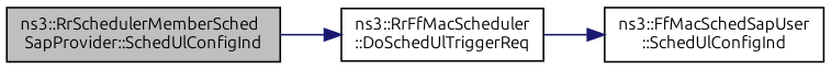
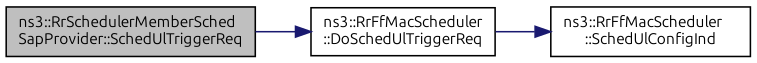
  digraph {
    fontname=Ubuntu
    rankdir=LR
    node [color=black fillcolor=white fontname=Ubuntu fontsize=10 shape=record style=filled]
    edge [color=midnightblue fontname=Ubuntu fontsize=10 labelfontname=Helvetica labelfontsize=10 style=solid]
-   n1 [fillcolor=grey75 fontcolor=black height=0.2 label="ns3::RrSchedulerMemberSched\lSapProvider::SchedUlConfigInd" width=0.4]
+   n1 [fillcolor=grey75 fontcolor=black height=0.2 label="ns3::RrSchedulerMemberSched\lSapProvider::SchedUlTriggerReq" width=0.4]
    n2 [height=0.2 label="ns3::RrFfMacScheduler\l::DoSchedUlTriggerReq" width=0.4]
-   n3 [height=0.2 label="ns3::FfMacSchedSapUser\l::SchedUlConfigInd" width=0.4]
+   n3 [height=0.2 label="ns3::RrFfMacScheduler\l::SchedUlConfigInd" width=0.4]
    n1 -> n2
    n2 -> n3
  }
